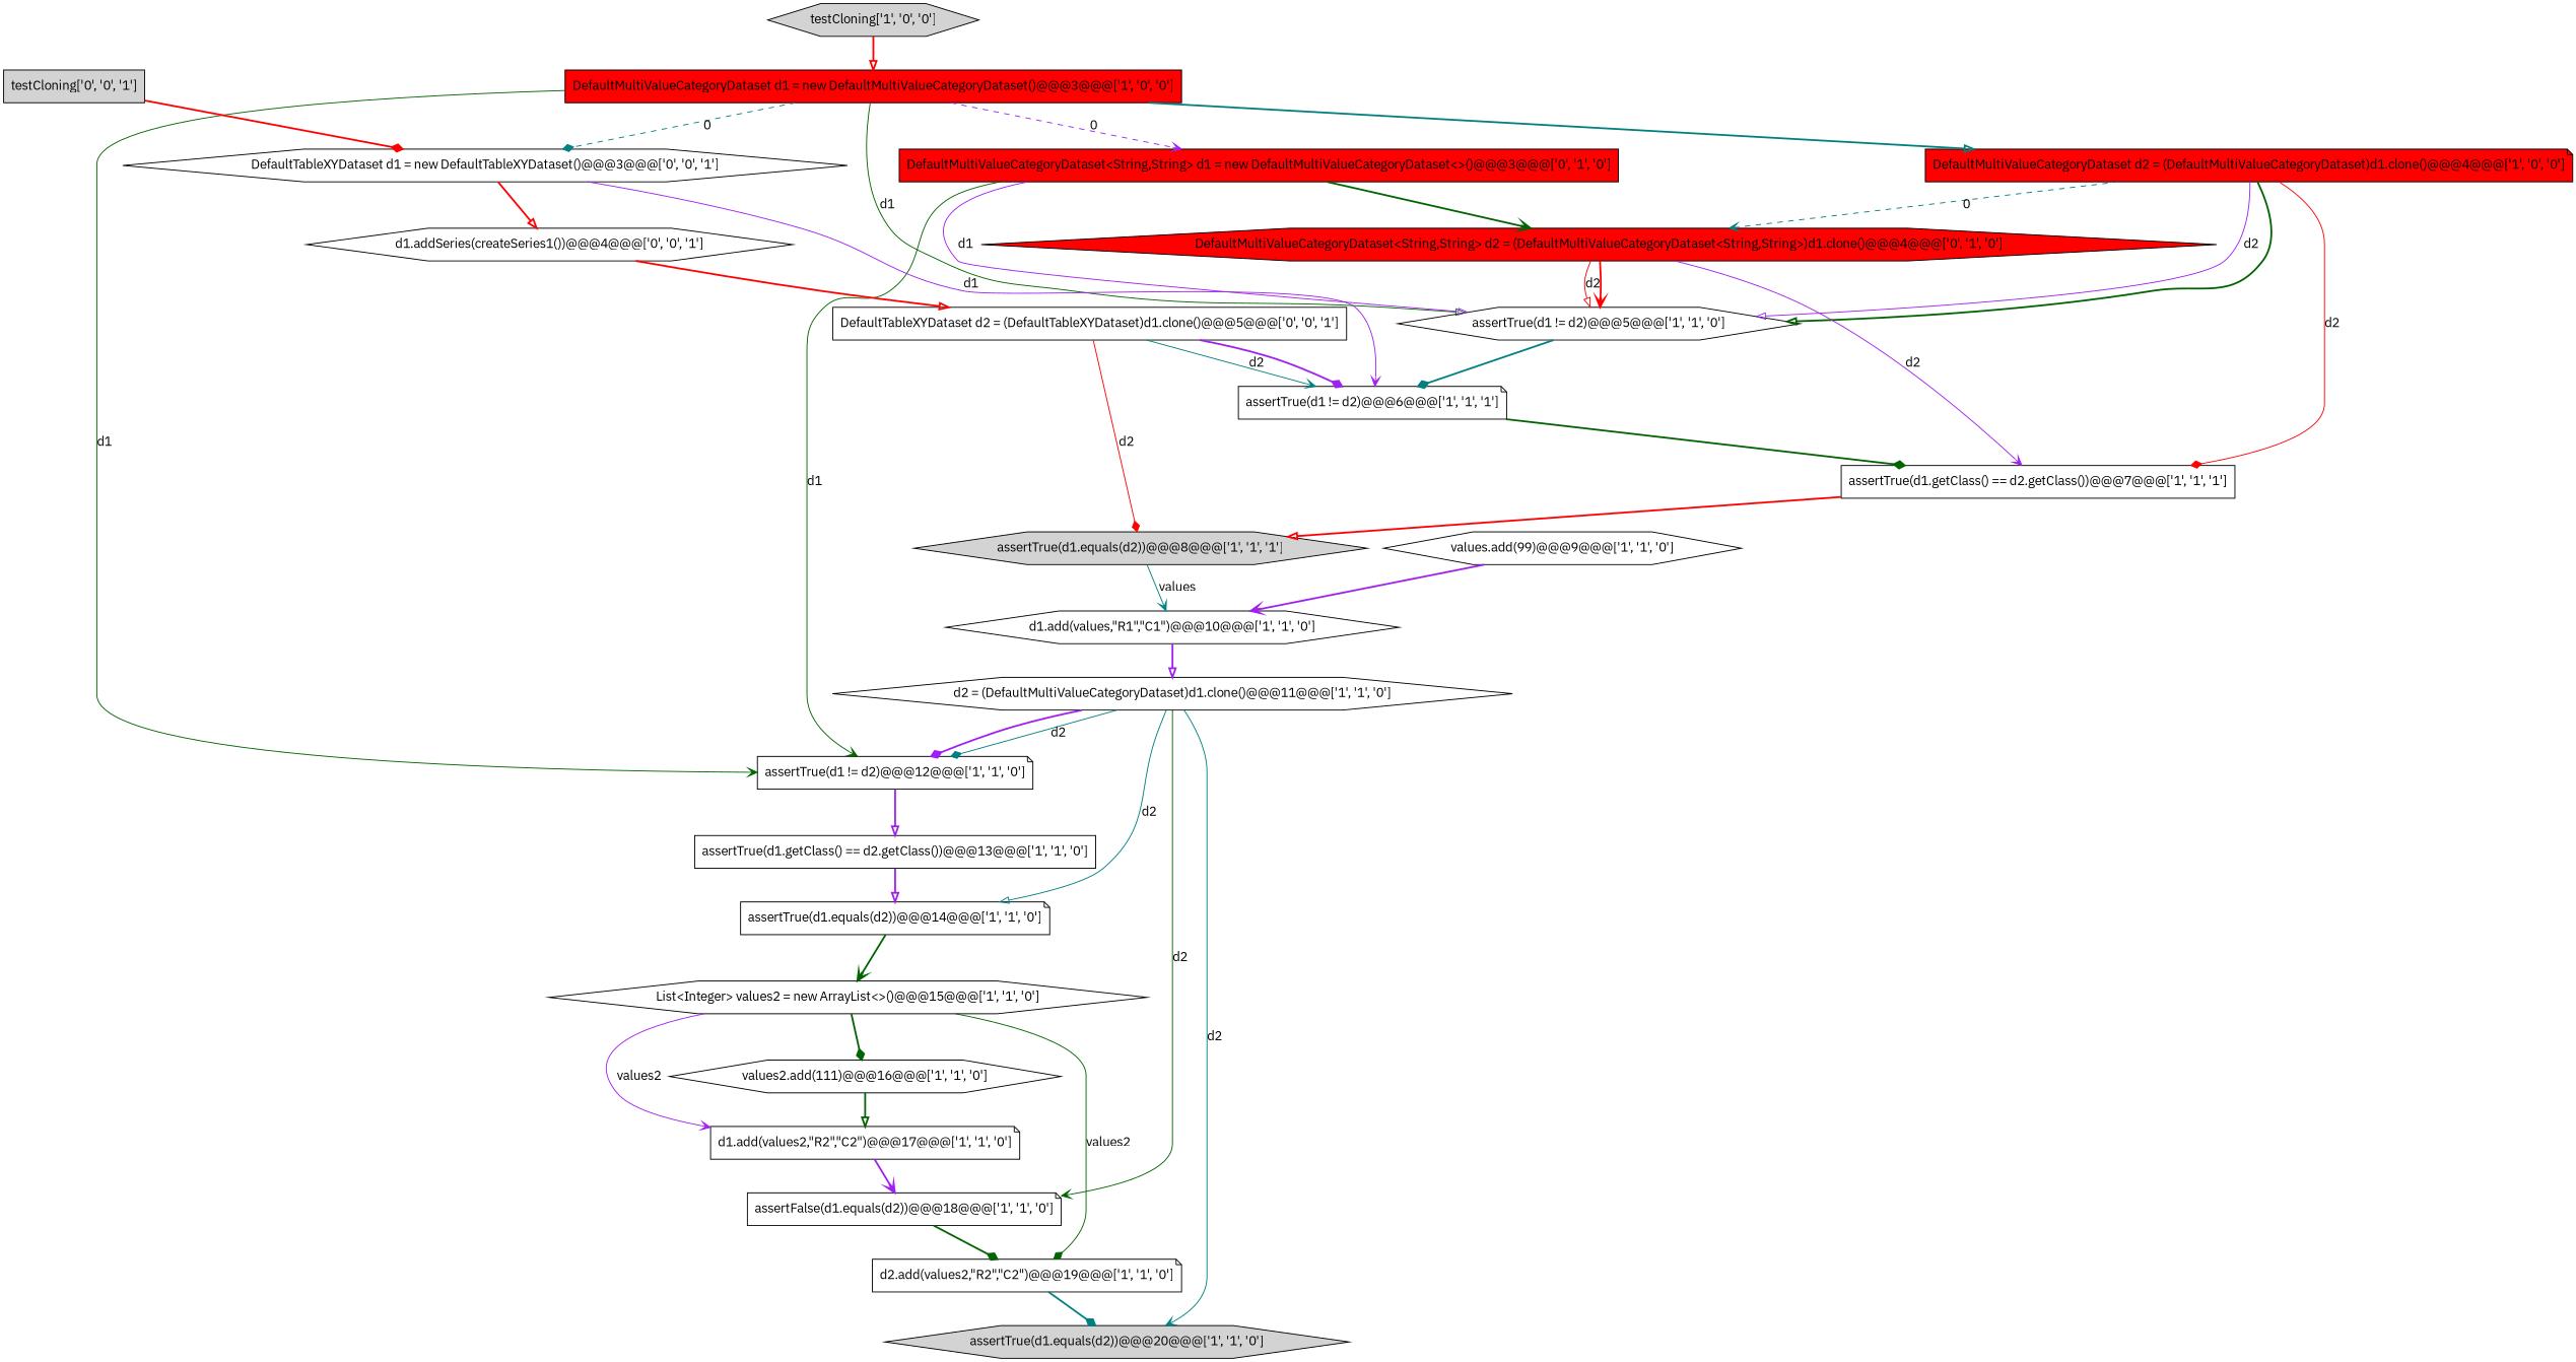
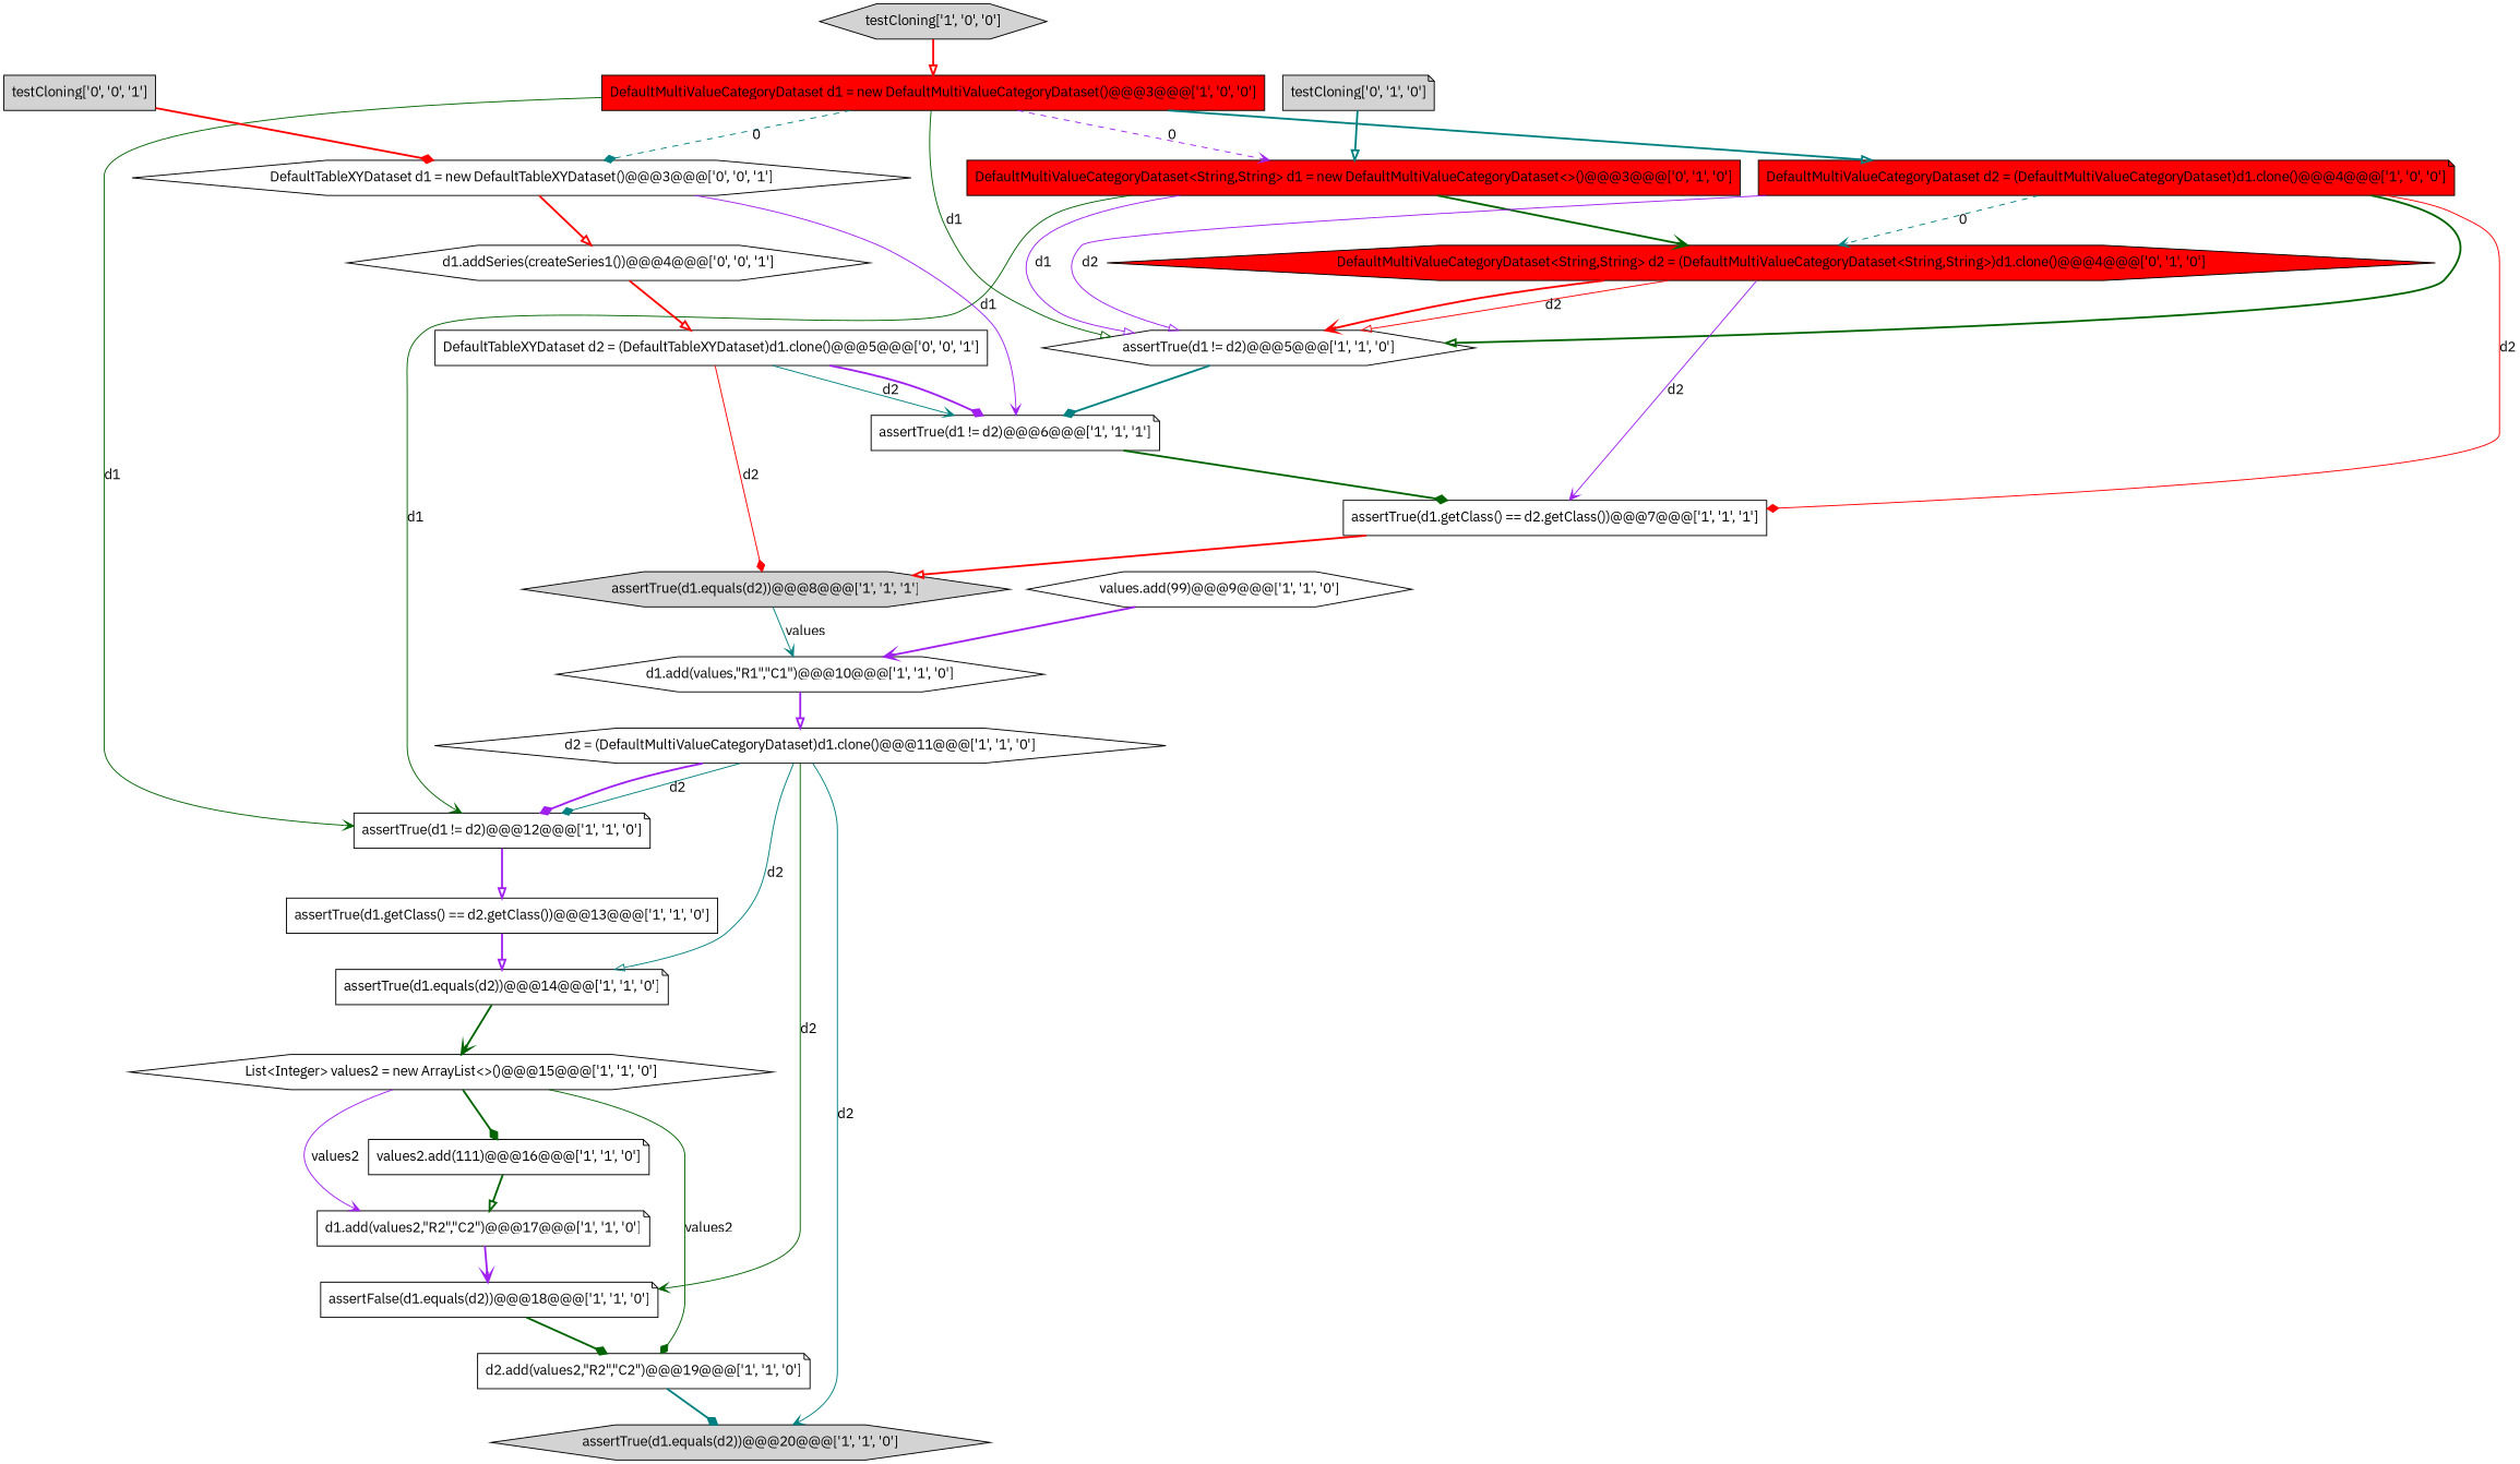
  digraph {
    fontname="IBM Plex Sans"
    node [fillcolor=white fontname="IBM Plex Sans" shape=hexagon style=filled]
    edge [arrowhead=onormal color=purple fontname="IBM Plex Sans" style=bold]
    n1 [label="d2.add(values2,\"R2\",\"C2\")@@@19@@@['1', '1', '0']" shape=note]
    n2 [fillcolor=lightgray label="assertTrue(d1.equals(d2))@@@20@@@['1', '1', '0']"]
    n3 [fillcolor=lightgray label="testCloning['1', '0', '0']"]
    n4 [fillcolor=red label="DefaultMultiValueCategoryDataset d1 = new DefaultMultiValueCategoryDataset()@@@3@@@['1', '0', '0']" shape=box]
    n5 [label="assertTrue(d1 != d2)@@@5@@@['1', '1', '0']"]
    n6 [fillcolor=red label="DefaultMultiValueCategoryDataset<String,String> d1 = new DefaultMultiValueCategoryDataset<>()@@@3@@@['0', '1', '0']" shape=box]
    n7 [label="assertTrue(d1 != d2)@@@12@@@['1', '1', '0']" shape=note]
    n8 [label="DefaultTableXYDataset d1 = new DefaultTableXYDataset()@@@3@@@['0', '0', '1']"]
    n9 [fillcolor=red label="DefaultMultiValueCategoryDataset d2 = (DefaultMultiValueCategoryDataset)d1.clone()@@@4@@@['1', '0', '0']" shape=note]
    n10 [label="assertTrue(d1 != d2)@@@6@@@['1', '1', '1']" shape=note]
    n11 [label="assertTrue(d1.getClass() == d2.getClass())@@@7@@@['1', '1', '1']" shape=box]
    n12 [fillcolor=red label="DefaultMultiValueCategoryDataset<String,String> d2 = (DefaultMultiValueCategoryDataset<String,String>)d1.clone()@@@4@@@['0', '1', '0']"]
    n13 [label="assertTrue(d1.getClass() == d2.getClass())@@@13@@@['1', '1', '0']" shape=box]
    n14 [label="assertTrue(d1.equals(d2))@@@14@@@['1', '1', '0']" shape=note]
    n15 [label="List<Integer> values2 = new ArrayList<>()@@@15@@@['1', '1', '0']"]
    n16 [fillcolor=lightgray label="assertTrue(d1.equals(d2))@@@8@@@['1', '1', '1']"]
    n17 [label="d1.addSeries(createSeries1())@@@4@@@['0', '0', '1']"]
    n18 [label="DefaultTableXYDataset d2 = (DefaultTableXYDataset)d1.clone()@@@5@@@['0', '0', '1']" shape=box]
    n19 [label="d1.add(values,\"R1\",\"C1\")@@@10@@@['1', '1', '0']"]
    n20 [fillcolor=lightgray label="testCloning['0', '0', '1']" shape=box]
    n21 [label="d1.add(values2,\"R2\",\"C2\")@@@17@@@['1', '1', '0']" shape=note]
-   n22 [label="values2.add(111)@@@16@@@['1', '1', '0']"]
+   n22 [label="values2.add(111)@@@16@@@['1', '1', '0']" shape=note]
    n23 [label="values.add(99)@@@9@@@['1', '1', '0']"]
    n24 [label="d2 = (DefaultMultiValueCategoryDataset)d1.clone()@@@11@@@['1', '1', '0']"]
    n25 [label="assertFalse(d1.equals(d2))@@@18@@@['1', '1', '0']" shape=note]
+   n26 [fillcolor=lightgray label="testCloning['0', '1', '0']" shape=note]
    n1 -> n2 [arrowhead=diamond color=teal]
    n3 -> n4 [color=red]
    n4 -> n5 [color=darkgreen label=d1 style=solid]
    n4 -> n6 [arrowhead=vee label=0 style=dashed]
    n4 -> n7 [arrowhead=vee color=darkgreen label=d1 style=solid]
    n4 -> n8 [arrowhead=diamond color=teal label=0 style=dashed]
    n4 -> n9 [color=teal]
    n5 -> n10 [arrowhead=diamond color=teal]
    n6 -> n5 [label=d1 style=solid]
    n6 -> n7 [arrowhead=vee color=darkgreen label=d1 style=solid]
    n6 -> n12 [arrowhead=vee color=darkgreen]
    n7 -> n13
    n8 -> n10 [arrowhead=vee label=d1 style=solid]
    n8 -> n17 [color=red]
    n9 -> n5 [label=d2 style=solid]
    n9 -> n5 [color=darkgreen]
    n9 -> n11 [arrowhead=diamond color=red label=d2 style=solid]
    n9 -> n12 [arrowhead=vee color=teal label=0 style=dashed]
    n10 -> n11 [arrowhead=diamond color=darkgreen]
    n11 -> n16 [color=red]
    n12 -> n5 [color=red label=d2 style=solid]
    n12 -> n5 [arrowhead=vee color=red]
    n12 -> n11 [arrowhead=vee label=d2 style=solid]
    n13 -> n14
    n14 -> n15 [arrowhead=vee color=darkgreen]
    n15 -> n1 [arrowhead=diamond color=darkgreen label=values2 style=solid]
    n15 -> n21 [arrowhead=vee label=values2 style=solid]
    n15 -> n22 [arrowhead=diamond color=darkgreen]
    n16 -> n19 [arrowhead=vee color=teal label=values style=solid]
    n17 -> n18 [color=red]
    n18 -> n10 [arrowhead=vee color=teal label=d2 style=solid]
    n18 -> n10 [arrowhead=diamond]
    n18 -> n16 [arrowhead=diamond color=red label=d2 style=solid]
    n19 -> n24
    n20 -> n8 [arrowhead=diamond color=red]
    n21 -> n25 [arrowhead=vee]
    n22 -> n21 [color=darkgreen]
    n23 -> n19 [arrowhead=vee]
    n24 -> n2 [arrowhead=vee color=teal label=d2 style=solid]
    n24 -> n7 [arrowhead=diamond color=teal label=d2 style=solid]
    n24 -> n7 [arrowhead=diamond]
    n24 -> n14 [color=teal label=d2 style=solid]
    n24 -> n25 [arrowhead=vee color=darkgreen label=d2 style=solid]
    n25 -> n1 [arrowhead=diamond color=darkgreen]
+   n26 -> n6 [color=teal]
  }
